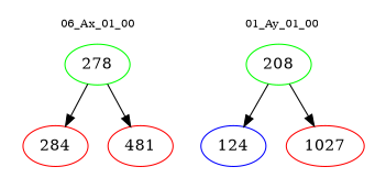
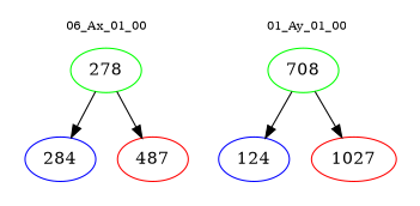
  digraph {
    node [color=green]
    edge [color=black]
    n1 [label=278]
-   n2 [color=red label=284]
-   n3 [color=red label=481]
-   n4 [label=208]
+   n2 [color=blue label=284]
+   n3 [color=red label=487]
+   n4 [label=708]
    n5 [color=blue label=124]
    n6 [color=red label=1027]
    subgraph cluster_1 {
      color=white
      fontsize=10
      label="06_Ax_01_00"
      n1
      n2
      n3
    }
    subgraph cluster_2 {
      color=white
      fontsize=10
      label="01_Ay_01_00"
      n4
      n5
      n6
    }
    n1 -> n2
    n1 -> n3
    n4 -> n5
    n4 -> n6
  }
